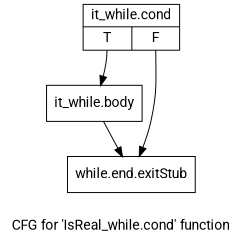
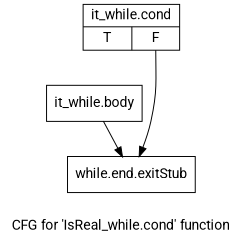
  digraph {
    fontname=Roboto
    label="CFG for 'IsReal_while.cond' function"
    node [fontname=Roboto shape=record]
    edge [fontname=Roboto]
    n1 [label="{it_while.cond|{<s0>T|<s1>F}}"]
    n2 [label="{while.end.exitStub}"]
    n3 [label="{it_while.body}"]
    n1 -> n2 [tailport=s1]
-   n1 -> n3 [tailport=s0]
    n3 -> n2
  }
